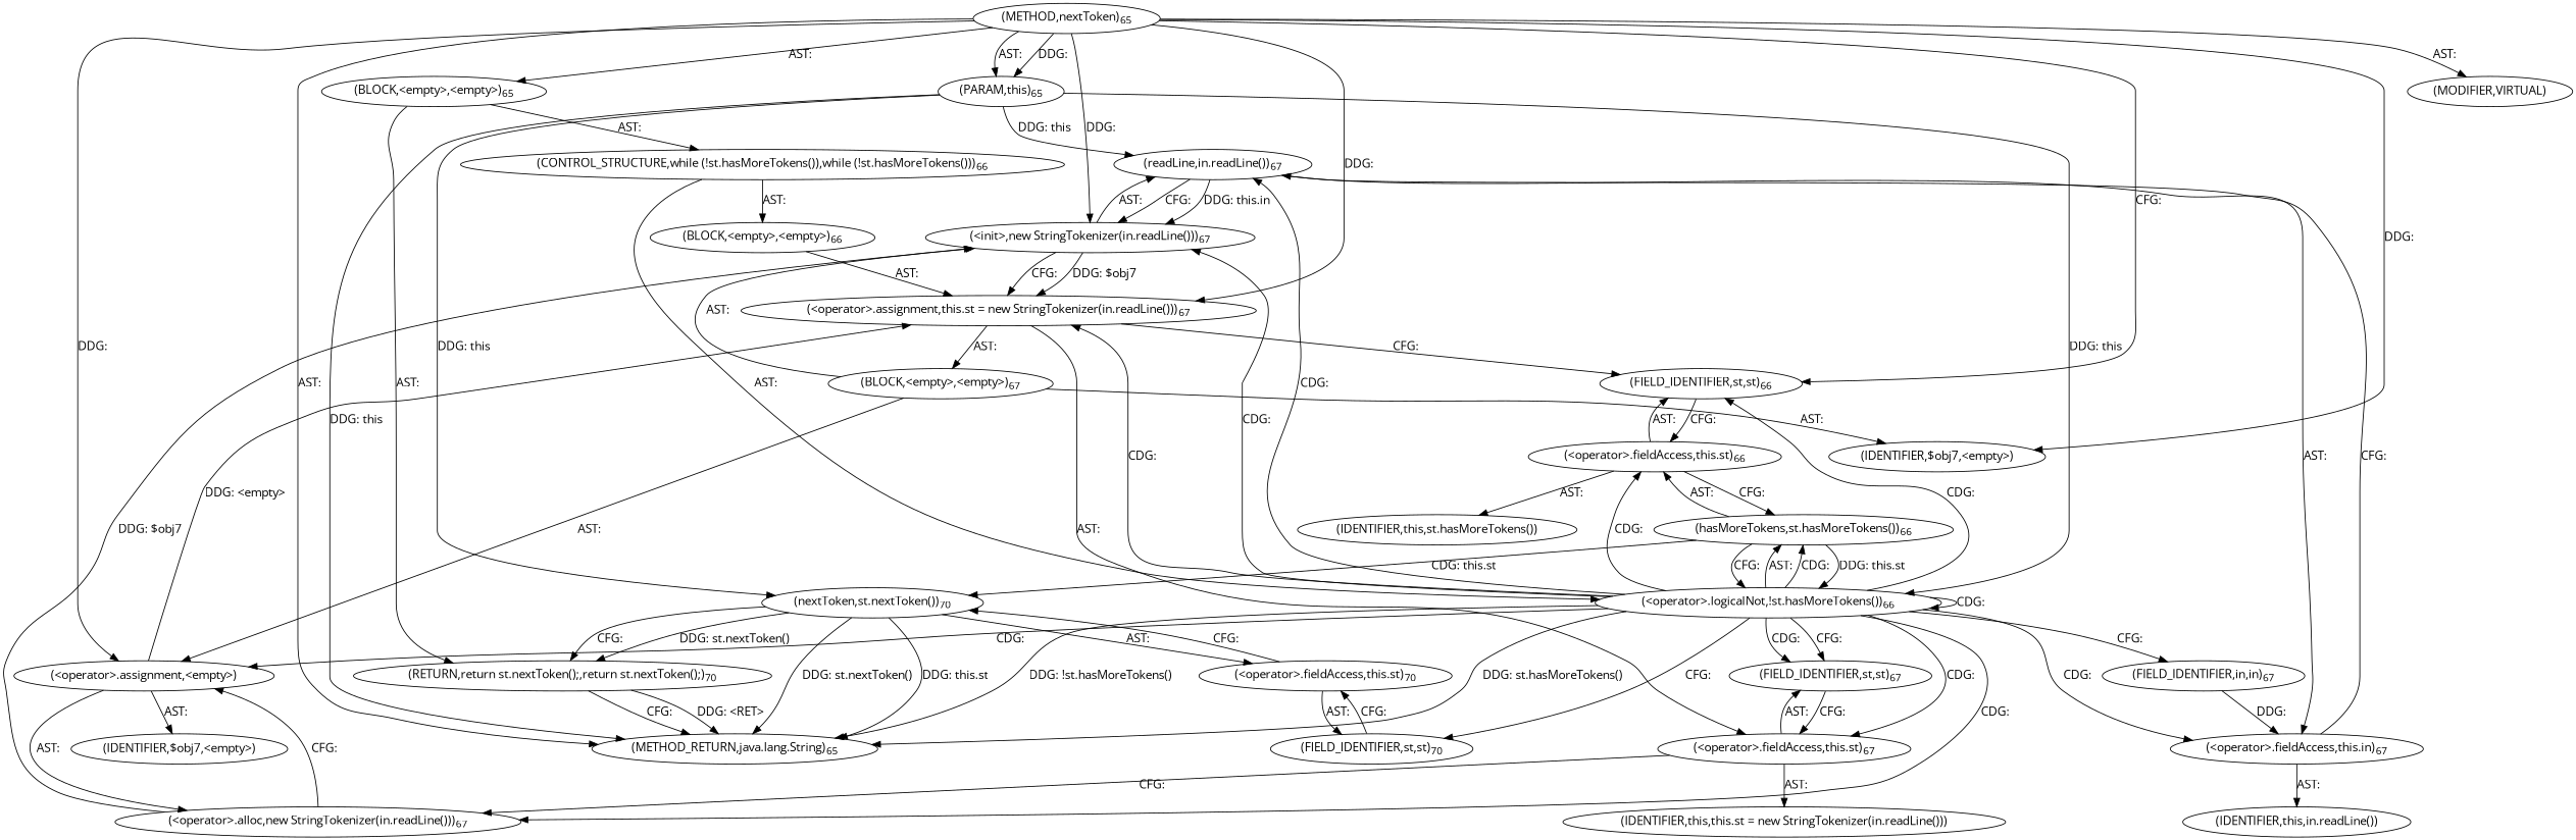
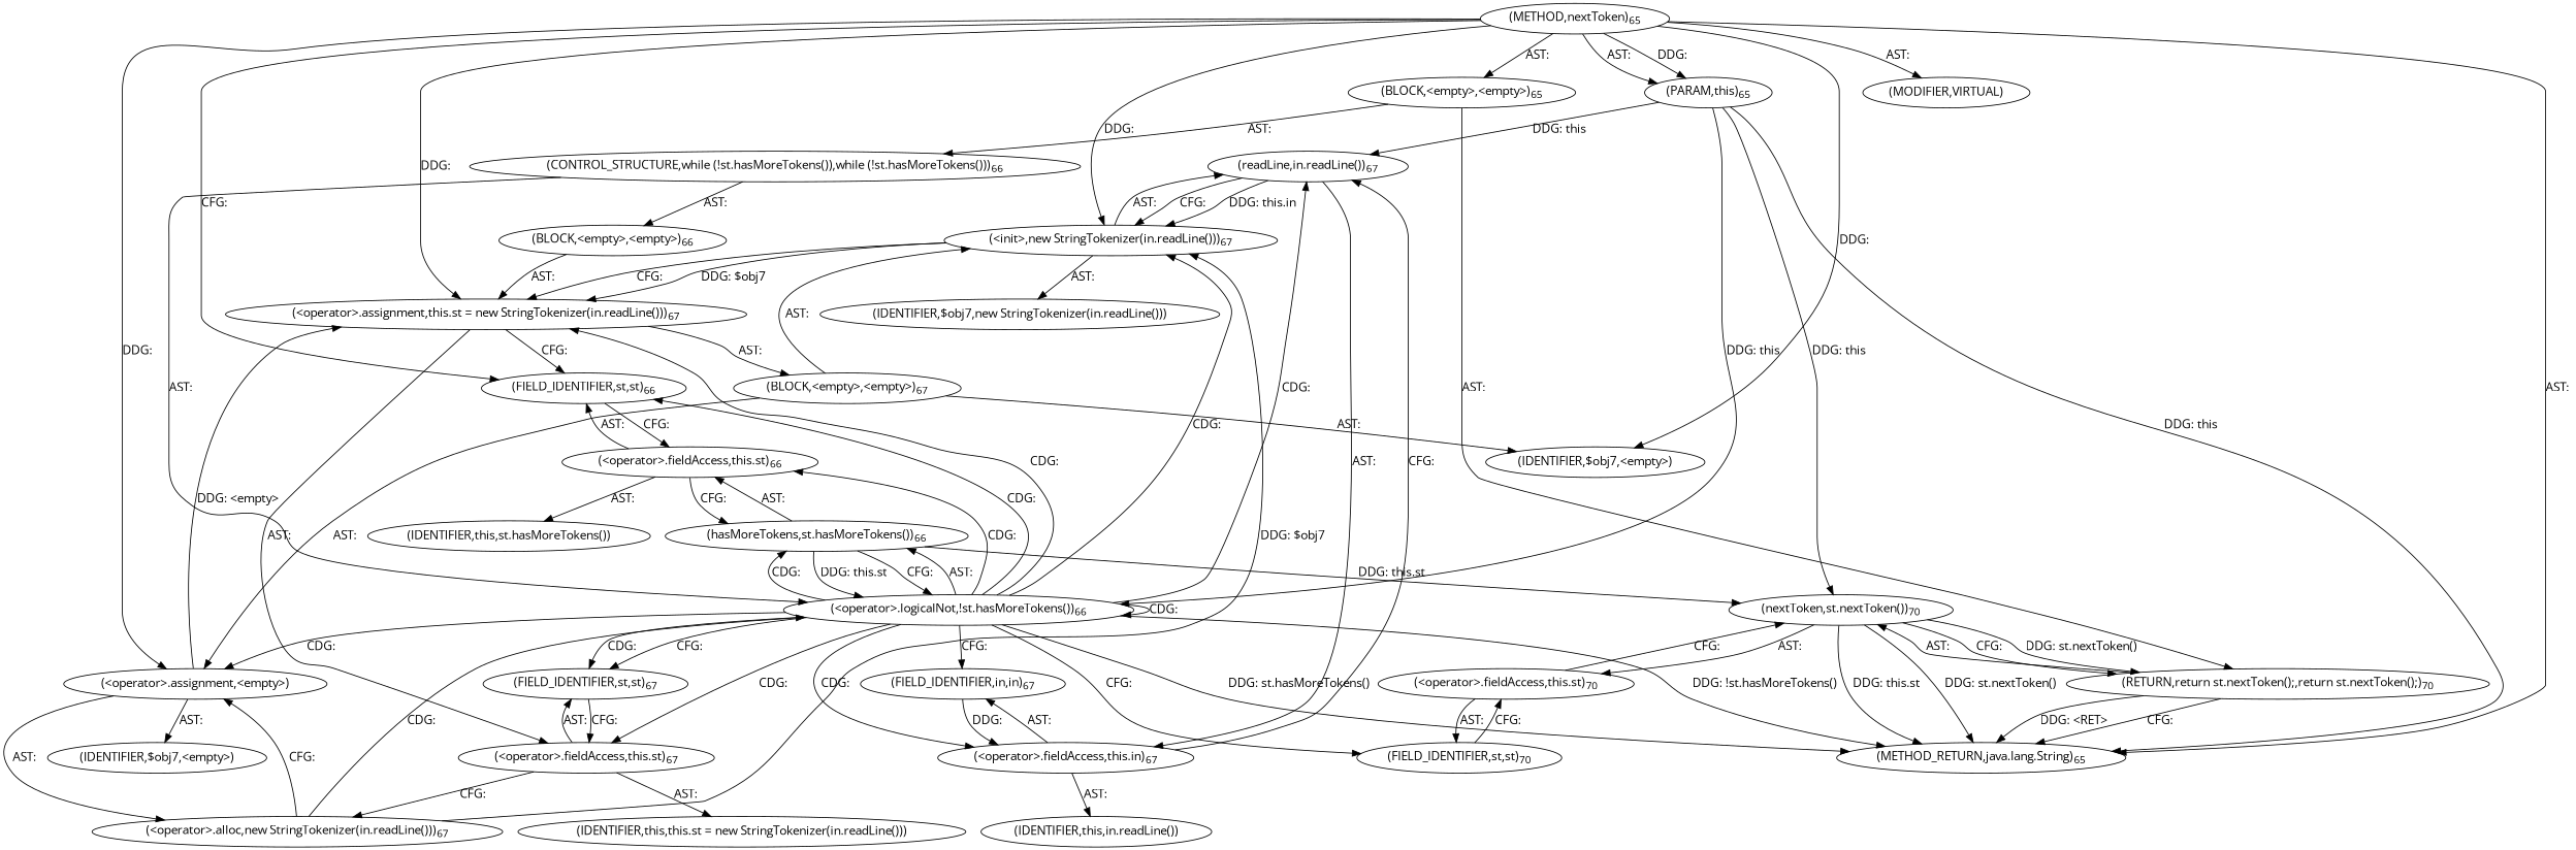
  digraph {
    fontname="Open Sans"
    node [fontname="Open Sans"]
    edge [fontname="Open Sans"]
    n1 [label=<(METHOD,nextToken)<SUB>65</SUB>>]
    n2 [label=<(PARAM,this)<SUB>65</SUB>>]
    n3 [label=<(BLOCK,&lt;empty&gt;,&lt;empty&gt;)<SUB>65</SUB>>]
    n4 [label=<(FIELD_IDENTIFIER,st,st)<SUB>66</SUB>>]
    n5 [label=<(&lt;operator&gt;.assignment,this.st = new StringTokenizer(in.readLine()))<SUB>67</SUB>>]
    n6 [label=<(&lt;operator&gt;.assignment,&lt;empty&gt;)>]
    n7 [label=<(&lt;init&gt;,new StringTokenizer(in.readLine()))<SUB>67</SUB>>]
    n8 [label=<(IDENTIFIER,$obj7,&lt;empty&gt;)>]
    n9 [label=<(MODIFIER,VIRTUAL)>]
    n10 [label=<(METHOD_RETURN,java.lang.String)<SUB>65</SUB>>]
    n11 [label=<(readLine,in.readLine())<SUB>67</SUB>>]
    n12 [label=<(nextToken,st.nextToken())<SUB>70</SUB>>]
    n13 [label=<(&lt;operator&gt;.logicalNot,!st.hasMoreTokens())<SUB>66</SUB>>]
    n14 [label=<(CONTROL_STRUCTURE,while (!st.hasMoreTokens()),while (!st.hasMoreTokens()))<SUB>66</SUB>>]
    n15 [label=<(RETURN,return st.nextToken();,return st.nextToken();)<SUB>70</SUB>>]
    n16 [label=<(&lt;operator&gt;.fieldAccess,this.st)<SUB>66</SUB>>]
    n17 [label=<(&lt;operator&gt;.fieldAccess,this.st)<SUB>67</SUB>>]
    n18 [label=<(BLOCK,&lt;empty&gt;,&lt;empty&gt;)<SUB>67</SUB>>]
    n19 [label=<(&lt;operator&gt;.alloc,new StringTokenizer(in.readLine()))<SUB>67</SUB>>]
    n20 [label=<(IDENTIFIER,$obj7,&lt;empty&gt;)>]
+   n21 [label=<(IDENTIFIER,$obj7,new StringTokenizer(in.readLine()))>]
    n22 [label=<(hasMoreTokens,st.hasMoreTokens())<SUB>66</SUB>>]
    n23 [label=<(&lt;operator&gt;.fieldAccess,this.in)<SUB>67</SUB>>]
    n24 [label=<(&lt;operator&gt;.fieldAccess,this.st)<SUB>70</SUB>>]
    n25 [label=<(BLOCK,&lt;empty&gt;,&lt;empty&gt;)<SUB>66</SUB>>]
    n26 [label=<(FIELD_IDENTIFIER,st,st)<SUB>67</SUB>>]
    n27 [label=<(FIELD_IDENTIFIER,in,in)<SUB>67</SUB>>]
    n28 [label=<(FIELD_IDENTIFIER,st,st)<SUB>70</SUB>>]
    n29 [label=<(IDENTIFIER,this,st.hasMoreTokens())>]
    n30 [label=<(IDENTIFIER,this,this.st = new StringTokenizer(in.readLine()))>]
    n31 [label=<(IDENTIFIER,this,in.readLine())>]
    n1 -> n2 [label="AST: "]
    n1 -> n2 [label="DDG: "]
    n1 -> n3 [label="AST: "]
    n1 -> n4 [label="CFG: "]
    n1 -> n5 [label="DDG: "]
    n1 -> n6 [label="DDG: "]
    n1 -> n7 [label="DDG: "]
    n1 -> n8 [label="DDG: "]
    n1 -> n9 [label="AST: "]
    n1 -> n10 [label="AST: "]
    n2 -> n10 [label="DDG: this"]
    n2 -> n11 [label="DDG: this"]
    n2 -> n12 [label="DDG: this"]
    n2 -> n13 [label="DDG: this"]
    n3 -> n14 [label="AST: "]
    n3 -> n15 [label="AST: "]
    n4 -> n16 [label="CFG: "]
    n5 -> n4 [label="CFG: "]
    n5 -> n17 [label="AST: "]
    n5 -> n18 [label="AST: "]
    n6 -> n5 [label="DDG: &lt;empty&gt;"]
    n6 -> n19 [label="AST: "]
    n6 -> n20 [label="AST: "]
    n7 -> n5 [label="CFG: "]
    n7 -> n5 [label="DDG: $obj7"]
    n7 -> n11 [label="AST: "]
+   n7 -> n21 [label="AST: "]
    n11 -> n7 [label="CFG: "]
    n11 -> n7 [label="DDG: this.in"]
    n11 -> n23 [label="AST: "]
    n12 -> n10 [label="DDG: this.st"]
    n12 -> n10 [label="DDG: st.nextToken()"]
    n12 -> n15 [label="CFG: "]
    n12 -> n15 [label="DDG: st.nextToken()"]
    n12 -> n24 [label="AST: "]
    n13 -> n4 [label="CDG: "]
    n13 -> n5 [label="CDG: "]
    n13 -> n6 [label="CDG: "]
    n13 -> n7 [label="CDG: "]
    n13 -> n10 [label="DDG: st.hasMoreTokens()"]
    n13 -> n10 [label="DDG: !st.hasMoreTokens()"]
    n13 -> n11 [label="CDG: "]
    n13 -> n13 [label="CDG: "]
    n13 -> n16 [label="CDG: "]
    n13 -> n17 [label="CDG: "]
-   n13 -> n19 [label="CDG: "]
+   n19 -> n13 [label="CDG: "]
    n13 -> n22 [label="AST: "]
    n13 -> n22 [label="CDG: "]
    n13 -> n23 [label="CDG: "]
    n13 -> n26 [label="CFG: "]
    n13 -> n26 [label="CDG: "]
    n13 -> n27 [label="CFG: "]
    n13 -> n28 [label="CFG: "]
    n14 -> n13 [label="AST: "]
    n14 -> n25 [label="AST: "]
    n15 -> n10 [label="CFG: "]
    n15 -> n10 [label="DDG: &lt;RET&gt;"]
+   n15 -> n12 [label="AST: "]
    n16 -> n4 [label="AST: "]
    n16 -> n22 [label="CFG: "]
    n16 -> n29 [label="AST: "]
    n17 -> n19 [label="CFG: "]
    n17 -> n26 [label="AST: "]
    n17 -> n30 [label="AST: "]
    n18 -> n6 [label="AST: "]
    n18 -> n7 [label="AST: "]
    n18 -> n8 [label="AST: "]
    n19 -> n6 [label="CFG: "]
    n19 -> n7 [label="DDG: $obj7"]
-   n22 -> n12 [label="CDG: this.st"]
+   n22 -> n12 [label="DDG: this.st"]
    n22 -> n13 [label="CFG: "]
    n22 -> n13 [label="DDG: this.st"]
    n22 -> n16 [label="AST: "]
    n23 -> n11 [label="CFG: "]
+   n23 -> n27 [label="AST: "]
    n23 -> n31 [label="AST: "]
    n24 -> n12 [label="CFG: "]
    n24 -> n28 [label="AST: "]
    n25 -> n5 [label="AST: "]
    n26 -> n17 [label="CFG: "]
    n27 -> n23 [label="DDG: "]
    n28 -> n24 [label="CFG: "]
  }
